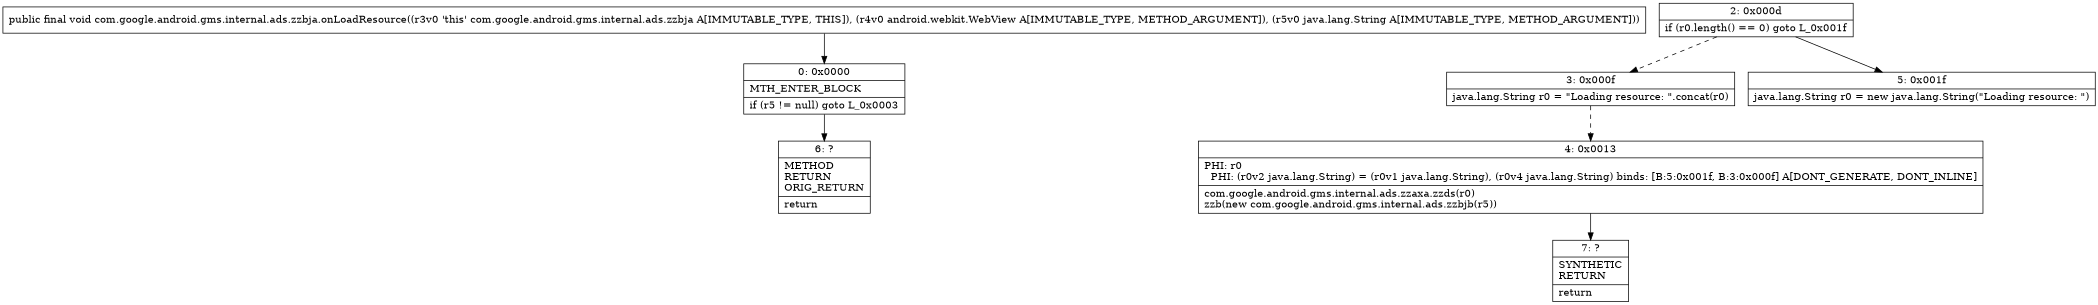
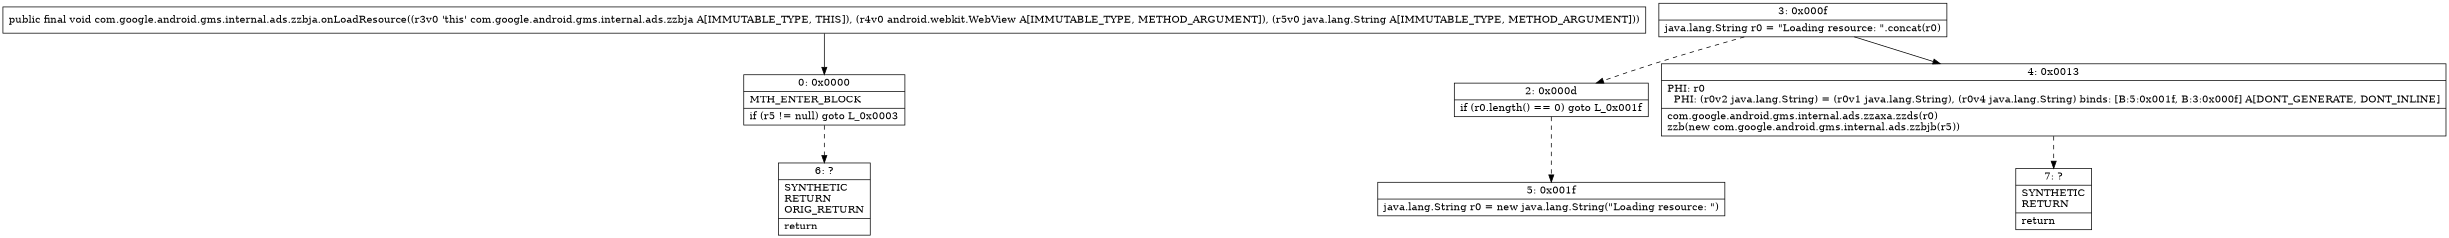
  digraph {
    node [shape=record]
    n1 [label="{0\:\ 0x0000|MTH_ENTER_BLOCK\l|if (r5 != null) goto L_0x0003\l}"]
-   n2 [label="{6\:\ ?|METHOD\lRETURN\lORIG_RETURN\l|return\l}"]
+   n2 [label="{6\:\ ?|SYNTHETIC\lRETURN\lORIG_RETURN\l|return\l}"]
    n3 [label="{2\:\ 0x000d|if (r0.length() == 0) goto L_0x001f\l}"]
    n4 [label="{3\:\ 0x000f|java.lang.String r0 = \"Loading resource: \".concat(r0)\l}"]
    n5 [label="{5\:\ 0x001f|java.lang.String r0 = new java.lang.String(\"Loading resource: \")\l}"]
    n6 [label="{4\:\ 0x0013|PHI: r0 \l  PHI: (r0v2 java.lang.String) = (r0v1 java.lang.String), (r0v4 java.lang.String) binds: [B:5:0x001f, B:3:0x000f] A[DONT_GENERATE, DONT_INLINE]\l|com.google.android.gms.internal.ads.zzaxa.zzds(r0)\lzzb(new com.google.android.gms.internal.ads.zzbjb(r5))\l}"]
    n7 [label="{7\:\ ?|SYNTHETIC\lRETURN\l|return\l}"]
    n8 [label="{public final void com.google.android.gms.internal.ads.zzbja.onLoadResource((r3v0 'this' com.google.android.gms.internal.ads.zzbja A[IMMUTABLE_TYPE, THIS]), (r4v0 android.webkit.WebView A[IMMUTABLE_TYPE, METHOD_ARGUMENT]), (r5v0 java.lang.String A[IMMUTABLE_TYPE, METHOD_ARGUMENT])) }"]
-   n1 -> n2 [style=solid]
-   n3 -> n4 [style=dashed]
-   n3 -> n5
-   n4 -> n6 [style=dashed]
-   n6 -> n7
+   n1 -> n2 [style=dashed]
+   n4 -> n3 [style=dashed]
+   n3 -> n5 [style=dashed]
+   n4 -> n6
+   n6 -> n7 [style=dashed]
    n8 -> n1
  }
